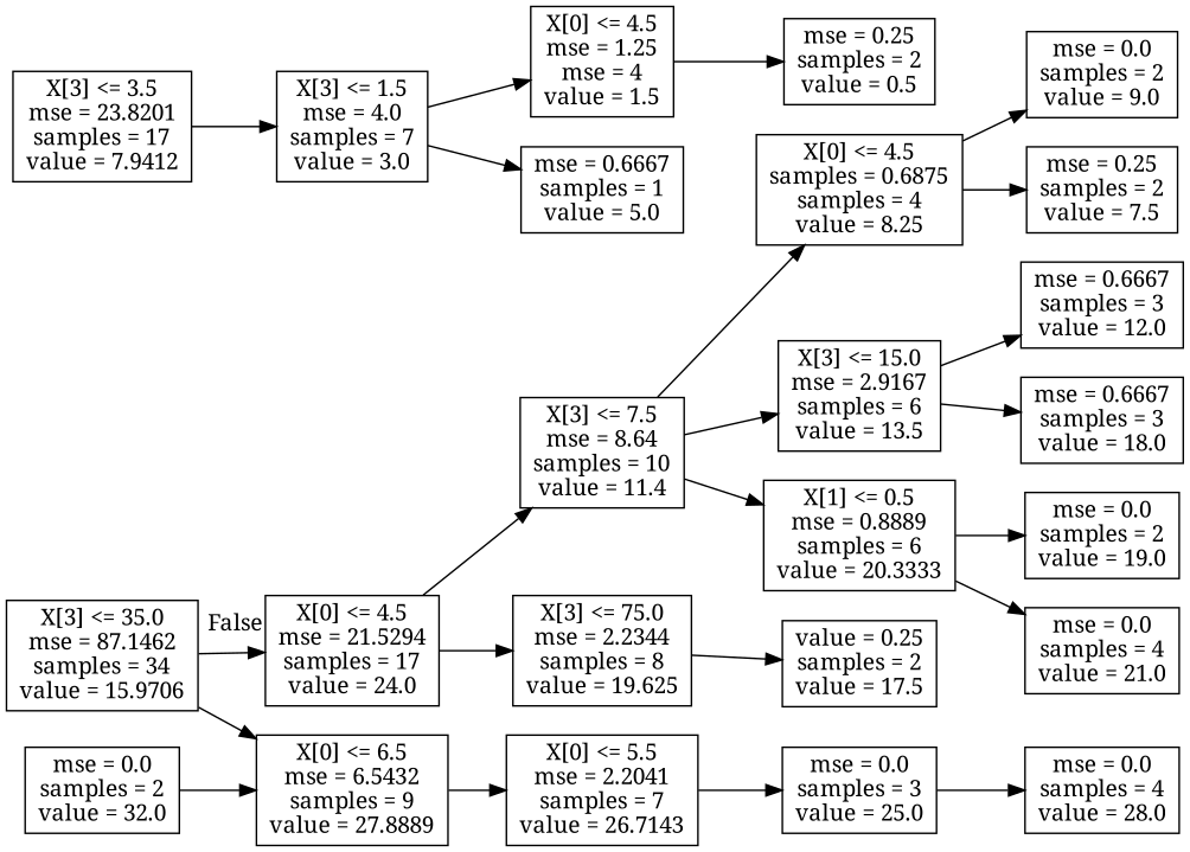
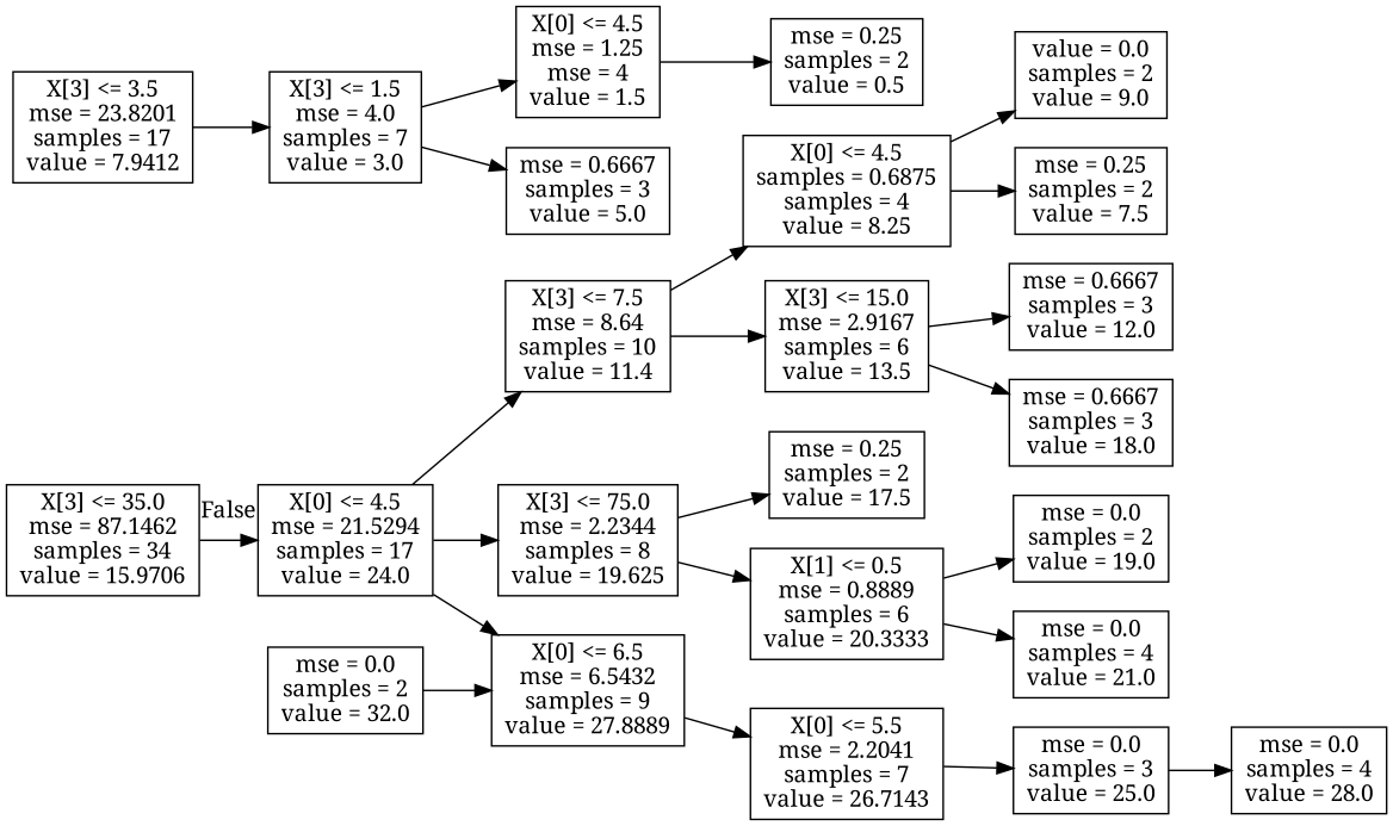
  digraph {
    fontname="Noto Serif"
    rankdir=LR
    node [fontname="Noto Serif" shape=box]
    edge [fontname="Noto Serif"]
    n1 [label="X[3] <= 35.0\nmse = 87.1462\nsamples = 34\nvalue = 15.9706"]
    n2 [label="X[0] <= 4.5\nmse = 21.5294\nsamples = 17\nvalue = 24.0"]
    n3 [label="X[3] <= 3.5\nmse = 23.8201\nsamples = 17\nvalue = 7.9412"]
    n4 [label="X[3] <= 1.5\nmse = 4.0\nsamples = 7\nvalue = 3.0"]
    n5 [label="X[3] <= 7.5\nmse = 8.64\nsamples = 10\nvalue = 11.4"]
    n6 [label="X[3] <= 75.0\nmse = 2.2344\nsamples = 8\nvalue = 19.625"]
    n7 [label="X[0] <= 6.5\nmse = 6.5432\nsamples = 9\nvalue = 27.8889"]
    n8 [label="X[0] <= 4.5\nmse = 1.25\nmse = 4\nvalue = 1.5"]
-   n9 [label="mse = 0.6667\nsamples = 1\nvalue = 5.0"]
+   n9 [label="mse = 0.6667\nsamples = 3\nvalue = 5.0"]
    n10 [label="X[0] <= 4.5\nsamples = 0.6875\nsamples = 4\nvalue = 8.25"]
    n11 [label="X[3] <= 15.0\nmse = 2.9167\nsamples = 6\nvalue = 13.5"]
    n12 [label="mse = 0.25\nsamples = 2\nvalue = 0.5"]
-   n13 [label="mse = 0.0\nsamples = 2\nvalue = 9.0"]
+   n13 [label="value = 0.0\nsamples = 2\nvalue = 9.0"]
    n14 [label="mse = 0.25\nsamples = 2\nvalue = 7.5"]
    n15 [label="mse = 0.6667\nsamples = 3\nvalue = 12.0"]
    n16 [label="mse = 0.6667\nsamples = 3\nvalue = 18.0"]
-   n17 [label="value = 0.25\nsamples = 2\nvalue = 17.5"]
+   n17 [label="mse = 0.25\nsamples = 2\nvalue = 17.5"]
    n18 [label="X[1] <= 0.5\nmse = 0.8889\nsamples = 6\nvalue = 20.3333"]
    n19 [label="X[0] <= 5.5\nmse = 2.2041\nsamples = 7\nvalue = 26.7143"]
    n20 [label="mse = 0.0\nsamples = 2\nvalue = 19.0"]
    n21 [label="mse = 0.0\nsamples = 4\nvalue = 21.0"]
    n22 [label="mse = 0.0\nsamples = 3\nvalue = 25.0"]
    n23 [label="mse = 0.0\nsamples = 2\nvalue = 32.0"]
    n24 [label="mse = 0.0\nsamples = 4\nvalue = 28.0"]
    n1 -> n2 [headlabel=False labelangle=-45 labeldistance=2.5]
    n2 -> n5
    n2 -> n6
-   n1 -> n7
+   n2 -> n7
    n3 -> n4
    n4 -> n8
    n4 -> n9
    n5 -> n10
    n5 -> n11
    n6 -> n17
-   n5 -> n18
+   n6 -> n18
    n7 -> n19
    n8 -> n12
    n10 -> n13
    n10 -> n14
    n11 -> n15
    n11 -> n16
    n18 -> n20
    n18 -> n21
    n19 -> n22
    n22 -> n24
    n23 -> n7
  }
